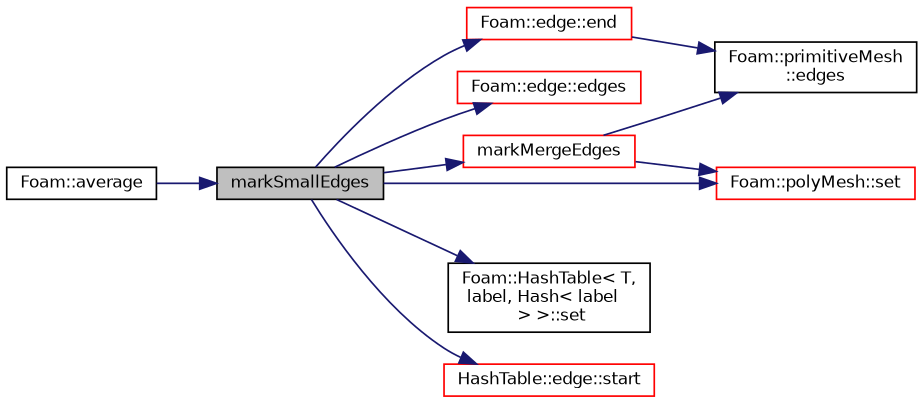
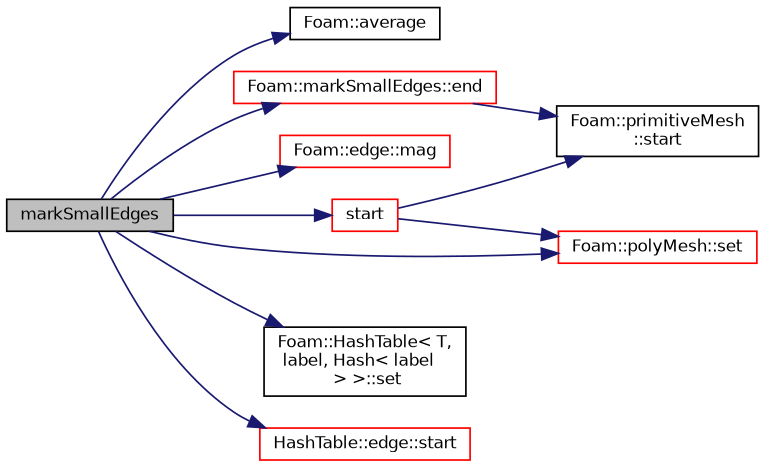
  digraph {
    fontname="DejaVu Sans"
    rankdir=LR
    node [color=red fontname="DejaVu Sans" fontsize=10 shape=record]
    edge [color=midnightblue fontname="DejaVu Sans" fontsize=10 labelfontname=Helvetica labelfontsize=10 style=solid]
    n1 [color=black fillcolor=grey75 fontcolor=black height=0.2 label=markSmallEdges style=filled width=0.4]
    n2 [color=black height=0.2 label="Foam::average" width=0.4]
-   n3 [height=0.2 label="Foam::edge::end" width=0.4]
-   n4 [height=0.2 label="Foam::edge::edges" width=0.4]
-   n5 [height=0.2 label=markMergeEdges width=0.4]
+   n3 [height=0.2 label="Foam::markSmallEdges::end" width=0.4]
+   n4 [height=0.2 label="Foam::edge::mag" width=0.4]
+   n5 [height=0.2 label=start width=0.4]
    n6 [height=0.2 label="Foam::polyMesh::set" width=0.4]
    n7 [color=black height=0.2 label="Foam::HashTable\< T,\l label, Hash\< label\l \> \>::set" width=0.4]
    n8 [height=0.2 label="HashTable::edge::start" width=0.4]
-   n9 [color=black height=0.2 label="Foam::primitiveMesh\l::edges" width=0.4]
-   n2 -> n1
+   n9 [color=black height=0.2 label="Foam::primitiveMesh\l::start" width=0.4]
+   n1 -> n2
    n1 -> n3
    n1 -> n4
    n1 -> n5
    n1 -> n6
    n1 -> n7
    n1 -> n8
    n3 -> n9
    n5 -> n6
    n5 -> n9
  }
